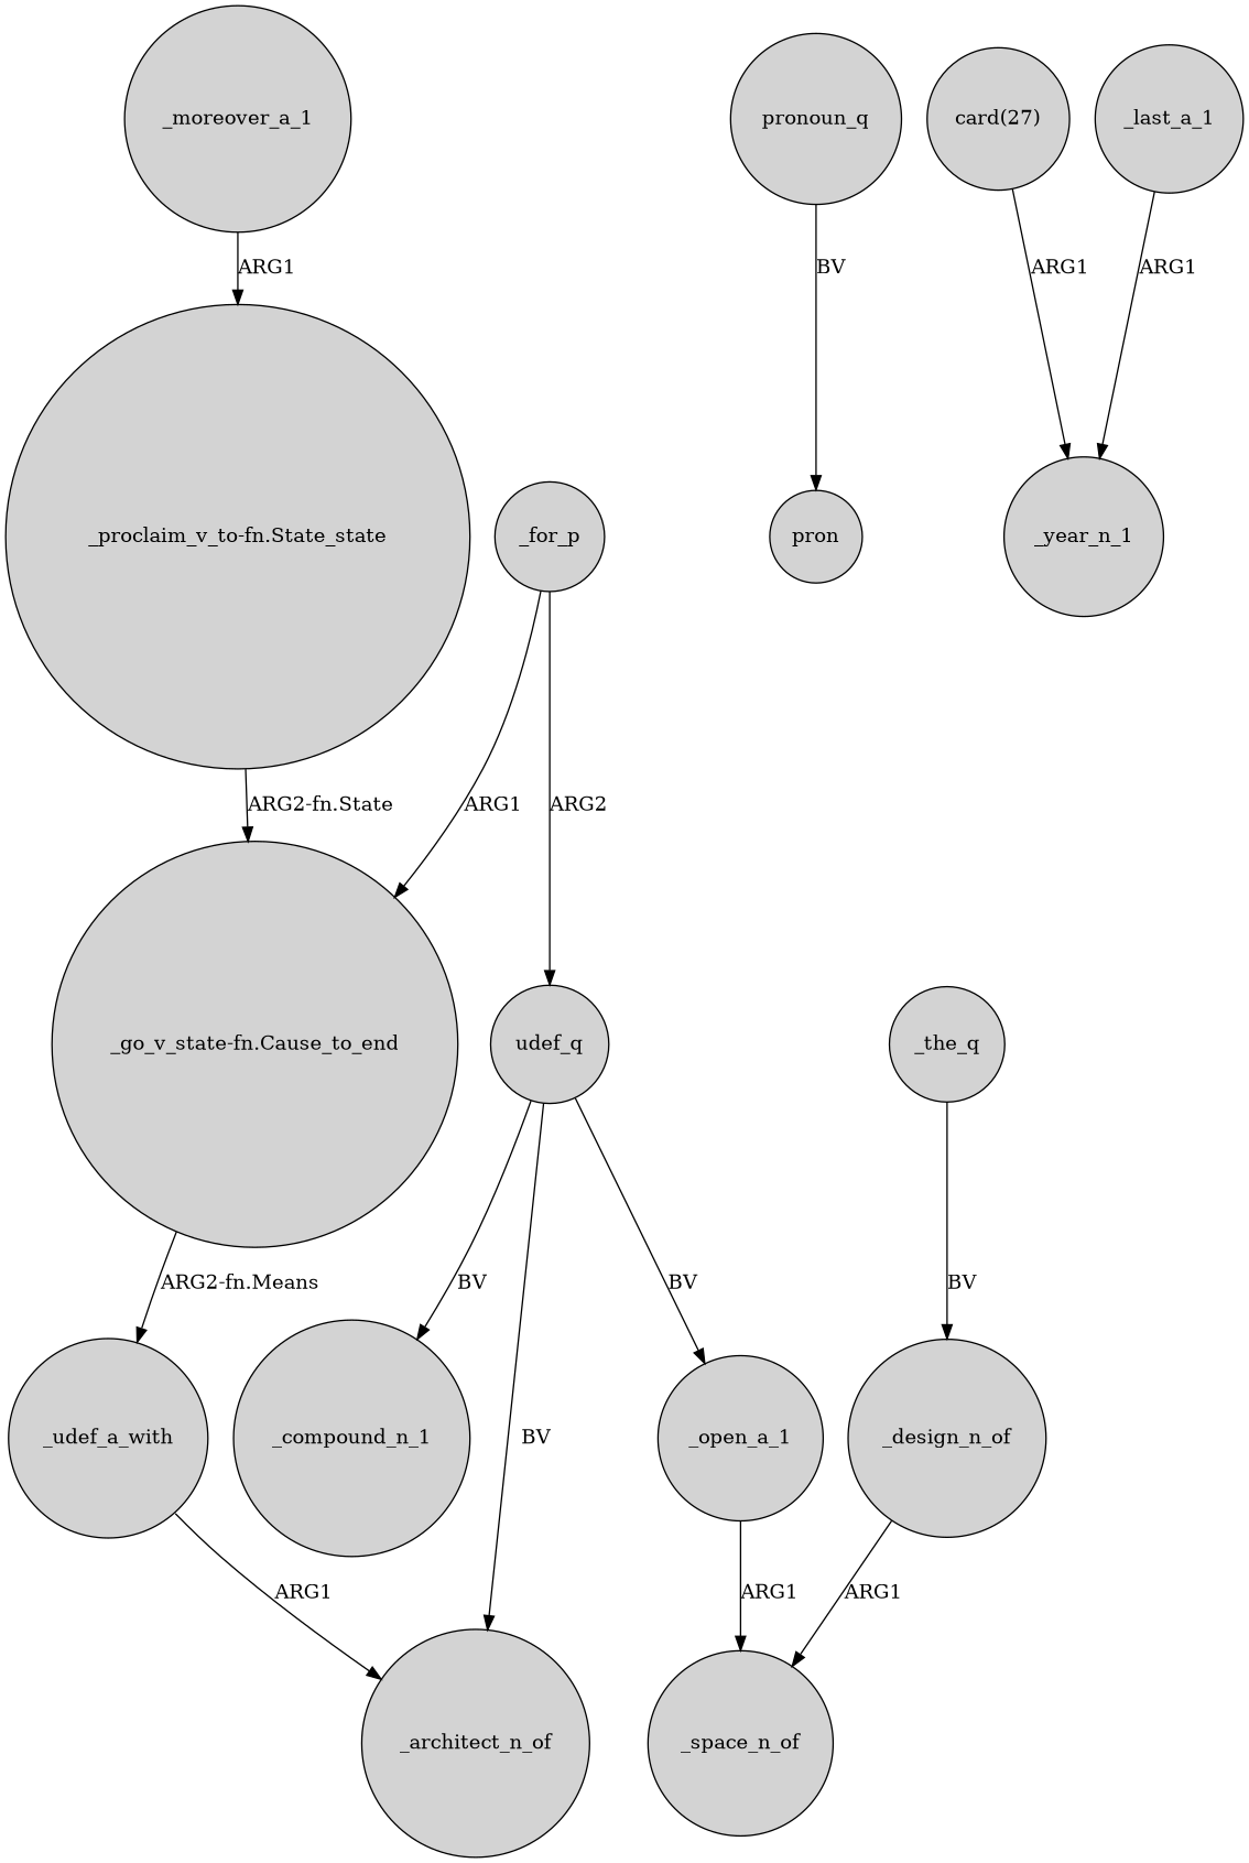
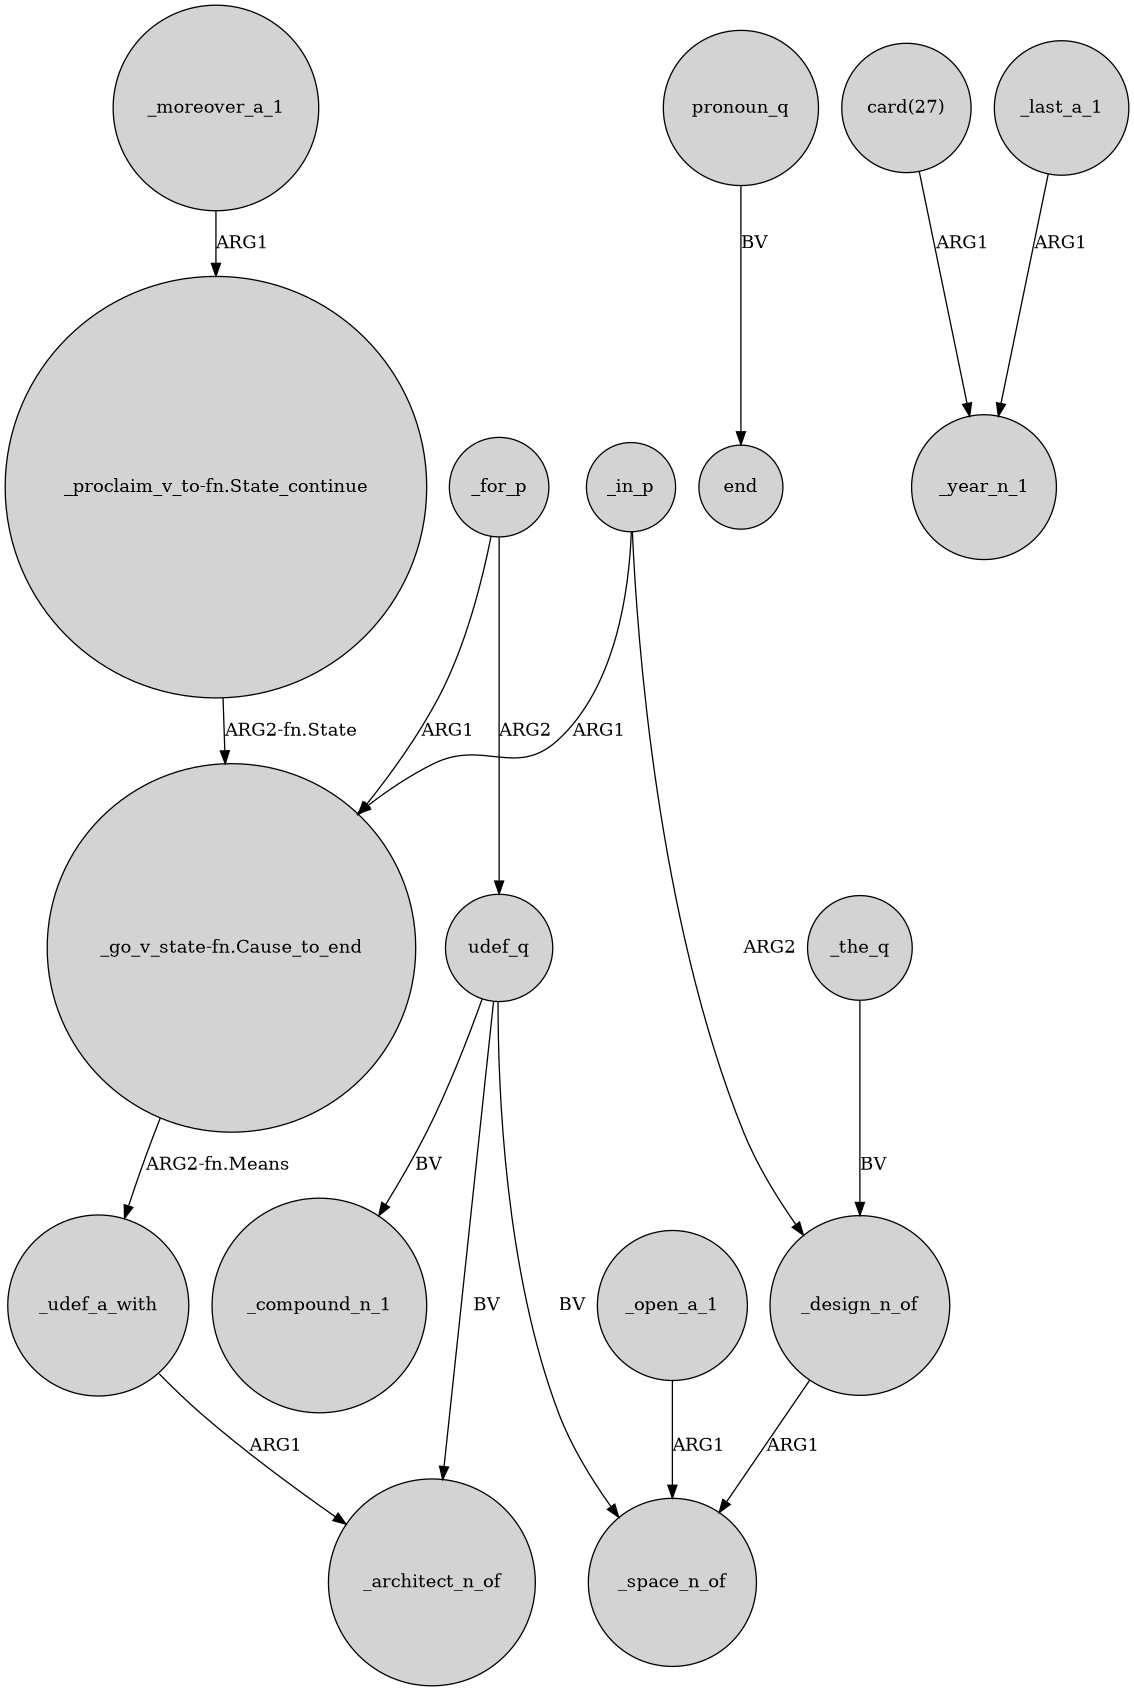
  digraph {
    node [shape=circle style=filled]
+   _in_p
    _design_n_of
    "_go_v_state-fn.Cause_to_end"
    _space_n_of
    n5 [label=_udef_a_with]
-   "_proclaim_v_to-fn.State_continue" [label="_proclaim_v_to-fn.State_state"]
+   "_proclaim_v_to-fn.State_continue"
    udef_q
    _architect_n_of
    n9 [label=_compound_n_1]
    _the_q
    pronoun_q
-   pron
+   pron [label=end]
    n13 [label="card(27)"]
    _year_n_1
    _for_p
    _last_a_1
    _open_a_1
    _moreover_a_1
+   _in_p -> _design_n_of [label=ARG2]
+   _in_p -> "_go_v_state-fn.Cause_to_end" [label=ARG1]
    _design_n_of -> _space_n_of [label=ARG1]
    "_go_v_state-fn.Cause_to_end" -> n5 [label="ARG2-fn.Means"]
    n5 -> _architect_n_of [label=ARG1]
    "_proclaim_v_to-fn.State_continue" -> "_go_v_state-fn.Cause_to_end" [label="ARG2-fn.State"]
-   udef_q -> _open_a_1 [label=BV]
+   udef_q -> _space_n_of [label=BV]
    udef_q -> _architect_n_of [label=BV]
    udef_q -> n9 [label=BV]
    _the_q -> _design_n_of [label=BV]
    pronoun_q -> pron [label=BV]
    n13 -> _year_n_1 [label=ARG1]
    _for_p -> "_go_v_state-fn.Cause_to_end" [label=ARG1]
    _for_p -> udef_q [label=ARG2]
    _last_a_1 -> _year_n_1 [label=ARG1]
    _open_a_1 -> _space_n_of [label=ARG1]
    _moreover_a_1 -> "_proclaim_v_to-fn.State_continue" [label=ARG1]
  }
